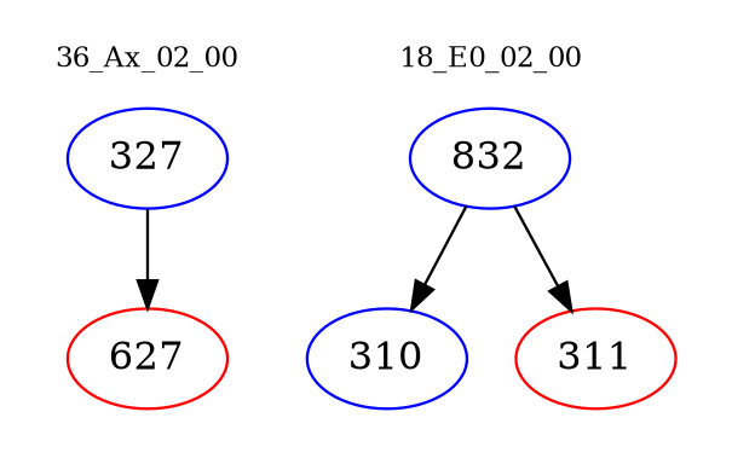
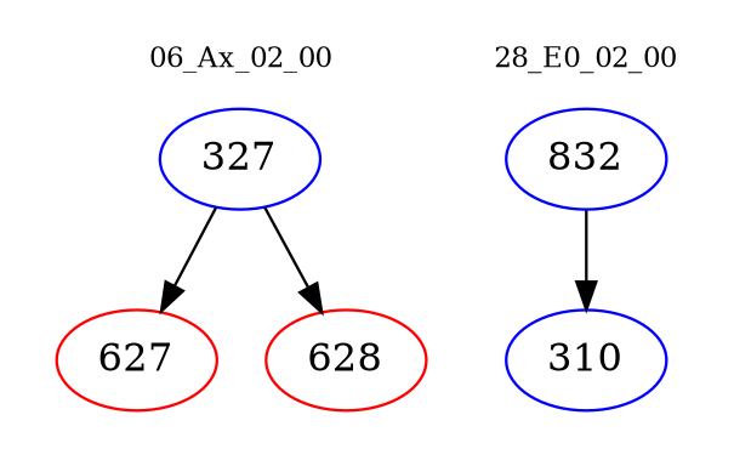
  digraph {
    node [color=blue]
    edge [color=black]
    n1 [label=327]
    n2 [color=red label=627]
+   n3 [color=red label=628]
    n4 [label=832]
    n5 [label=310]
-   n6 [color=red label=311]
    subgraph cluster_1 {
      color=white
      fontsize=10
-     label="36_Ax_02_00"
+     label="06_Ax_02_00"
      n1
      n2
+     n3
    }
    subgraph cluster_2 {
      color=white
      fontsize=10
-     label="18_E0_02_00"
+     label="28_E0_02_00"
      n4
      n5
-     n6
    }
    n1 -> n2
+   n1 -> n3
    n4 -> n5
-   n4 -> n6
  }
